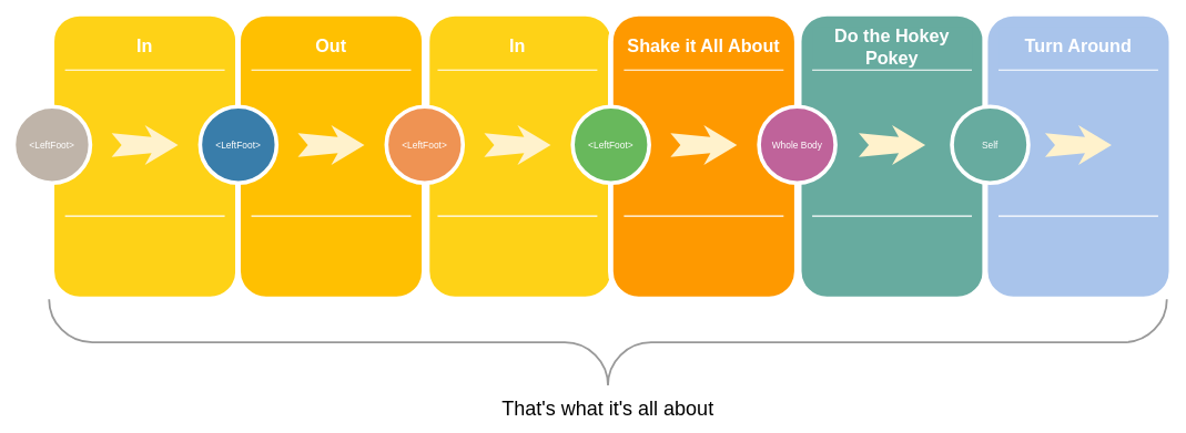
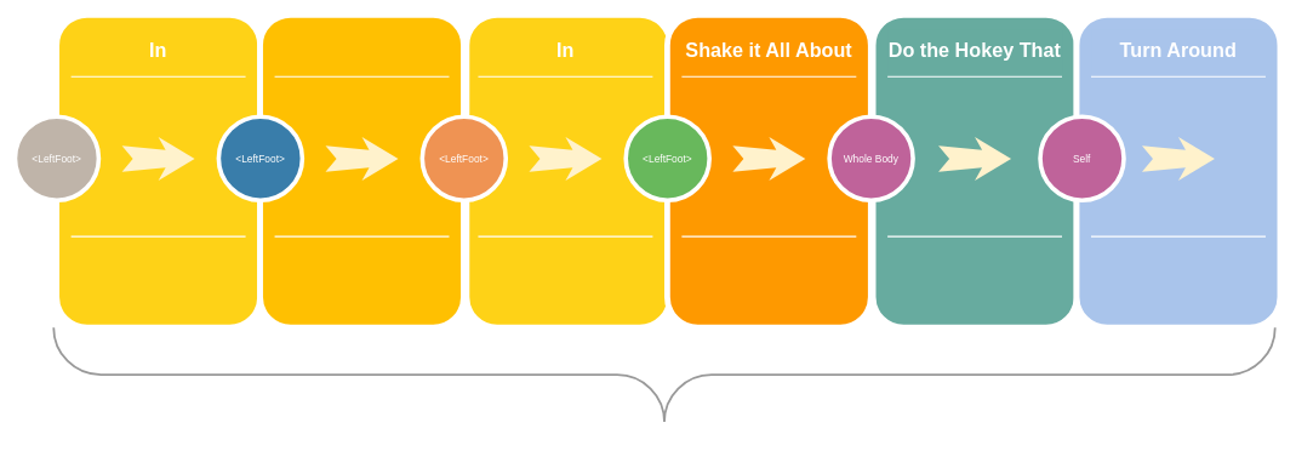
  <mxCell id="0" />
  <mxCell id="1" parent="0" />
  <mxCell id="2" value="" style="whiteSpace=wrap;html=1;rounded=1;shadow=0;strokeWidth=8;fontSize=20;align=center;fillColor=#67AB9F;strokeColor=#FFFFFF;" parent="1" vertex="1"><mxGeometry x="1200" y="20" width="280" height="430" as="geometry" /></mxCell>
- <mxCell id="3" value="Do the Hokey Pokey" style="text;html=1;strokeColor=none;fillColor=#67AB9F;align=center;verticalAlign=middle;whiteSpace=wrap;rounded=0;shadow=0;fontSize=27;fontColor=#FFFFFF;fontStyle=1" parent="1" vertex="1"><mxGeometry x="1220" y="40" width="240" height="60" as="geometry" /></mxCell>
+ <mxCell id="3" value="Do the Hokey That" style="text;html=1;strokeColor=none;fillColor=#67AB9F;align=center;verticalAlign=middle;whiteSpace=wrap;rounded=0;shadow=0;fontSize=27;fontColor=#FFFFFF;fontStyle=1" parent="1" vertex="1"><mxGeometry x="1220" y="40" width="240" height="60" as="geometry" /></mxCell>
  <mxCell id="4" value="" style="line;strokeWidth=2;html=1;rounded=0;shadow=0;fontSize=27;align=center;fillColor=#67AB9F;strokeColor=#FFFFFF;" parent="1" vertex="1"><mxGeometry x="1220" y="100" width="240" height="10" as="geometry" /></mxCell>
  <mxCell id="5" value="" style="line;strokeWidth=2;html=1;rounded=0;shadow=0;fontSize=27;align=center;fillColor=#67AB9F;strokeColor=#FFFFFF;" parent="1" vertex="1"><mxGeometry x="1220" y="320" width="240" height="10" as="geometry" /></mxCell>
  <mxCell id="6" value="" style="html=1;shadow=0;dashed=0;align=center;verticalAlign=middle;shape=mxgraph.arrows2.stylisedArrow;dy=0.6;dx=40;notch=15;feather=0.4;rounded=0;strokeWidth=1;fontSize=27;strokeColor=none;fillColor=#FFF2CC;" parent="1" vertex="1"><mxGeometry x="1290" y="188" width="100" height="60" as="geometry" /></mxCell>
  <mxCell id="7" value="" style="line;strokeWidth=2;html=1;rounded=0;shadow=0;fontSize=27;align=center;fillColor=none;strokeColor=#FFFFFF;" parent="1" vertex="1"><mxGeometry x="661" y="100" width="240" height="10" as="geometry" /></mxCell>
  <mxCell id="8" value="" style="line;strokeWidth=2;html=1;rounded=0;shadow=0;fontSize=27;align=center;fillColor=none;strokeColor=#FFFFFF;" parent="1" vertex="1"><mxGeometry x="661" y="320" width="240" height="10" as="geometry" /></mxCell>
  <mxCell id="9" value="" style="html=1;shadow=0;dashed=0;align=center;verticalAlign=middle;shape=mxgraph.arrows2.stylisedArrow;dy=0.6;dx=40;notch=15;feather=0.4;rounded=0;strokeWidth=1;fontSize=27;strokeColor=none;fillColor=#fff2cc;" parent="1" vertex="1"><mxGeometry x="731" y="188" width="100" height="60" as="geometry" /></mxCell>
  <mxCell id="10" value="" style="whiteSpace=wrap;html=1;rounded=1;shadow=0;strokeWidth=8;fontSize=20;align=center;fillColor=#FED217;strokeColor=#FFFFFF;" parent="1" vertex="1"><mxGeometry x="641" y="20" width="280" height="430" as="geometry" /></mxCell>
  <mxCell id="11" value="" style="whiteSpace=wrap;html=1;rounded=1;shadow=0;strokeWidth=8;fontSize=20;align=center;fillColor=#FED217;strokeColor=#FFFFFF;" parent="1" vertex="1"><mxGeometry x="77" y="20" width="280" height="430" as="geometry" /></mxCell>
  <mxCell id="12" value="In" style="text;html=1;strokeColor=none;fillColor=none;align=center;verticalAlign=middle;whiteSpace=wrap;rounded=0;shadow=0;fontSize=27;fontColor=#FFFFFF;fontStyle=1" parent="1" vertex="1"><mxGeometry x="77" y="40" width="280" height="60" as="geometry" /></mxCell>
  <mxCell id="13" value="" style="line;strokeWidth=2;html=1;rounded=0;shadow=0;fontSize=27;align=center;fillColor=none;strokeColor=#FFFFFF;" parent="1" vertex="1"><mxGeometry x="97" y="100" width="240" height="10" as="geometry" /></mxCell>
  <mxCell id="14" value="" style="line;strokeWidth=2;html=1;rounded=0;shadow=0;fontSize=27;align=center;fillColor=none;strokeColor=#FFFFFF;" parent="1" vertex="1"><mxGeometry x="97" y="320" width="240" height="10" as="geometry" /></mxCell>
  <mxCell id="15" value="&amp;lt;LeftFoot&amp;gt;" style="ellipse;whiteSpace=wrap;html=1;rounded=0;shadow=0;strokeWidth=6;fontSize=14;align=center;fillColor=#BFB4A9;strokeColor=#FFFFFF;fontColor=#FFFFFF;" parent="1" vertex="1"><mxGeometry x="20" y="160" width="115" height="115" as="geometry" /></mxCell>
  <mxCell id="16" value="" style="html=1;shadow=0;dashed=0;align=center;verticalAlign=middle;shape=mxgraph.arrows2.stylisedArrow;dy=0.6;dx=40;notch=15;feather=0.4;rounded=0;strokeWidth=1;fontSize=27;strokeColor=none;fillColor=#fff2cc;" parent="1" vertex="1"><mxGeometry x="167" y="188" width="100" height="60" as="geometry" /></mxCell>
  <mxCell id="17" value="" style="whiteSpace=wrap;html=1;rounded=1;shadow=0;strokeWidth=8;fontSize=20;align=center;fillColor=#FFC001;strokeColor=#FFFFFF;" parent="1" vertex="1"><mxGeometry x="357" y="20" width="280" height="430" as="geometry" /></mxCell>
- <mxCell id="18" value="Out" style="text;html=1;strokeColor=none;fillColor=none;align=center;verticalAlign=middle;whiteSpace=wrap;rounded=0;shadow=0;fontSize=27;fontColor=#FFFFFF;fontStyle=1" parent="1" vertex="1"><mxGeometry x="357" y="40" width="280" height="60" as="geometry" /></mxCell>
  <mxCell id="19" value="" style="line;strokeWidth=2;html=1;rounded=0;shadow=0;fontSize=27;align=center;fillColor=none;strokeColor=#FFFFFF;" parent="1" vertex="1"><mxGeometry x="377" y="100" width="240" height="10" as="geometry" /></mxCell>
  <mxCell id="20" value="" style="line;strokeWidth=2;html=1;rounded=0;shadow=0;fontSize=27;align=center;fillColor=none;strokeColor=#FFFFFF;" parent="1" vertex="1"><mxGeometry x="377" y="320" width="240" height="10" as="geometry" /></mxCell>
  <mxCell id="21" value="&amp;lt;LeftFoot&amp;gt;" style="ellipse;whiteSpace=wrap;html=1;rounded=0;shadow=0;strokeWidth=6;fontSize=14;align=center;fillColor=#397DAA;strokeColor=#FFFFFF;fontColor=#FFFFFF;" parent="1" vertex="1"><mxGeometry x="300" y="160" width="115" height="115" as="geometry" /></mxCell>
  <mxCell id="22" value="" style="html=1;shadow=0;dashed=0;align=center;verticalAlign=middle;shape=mxgraph.arrows2.stylisedArrow;dy=0.6;dx=40;notch=15;feather=0.4;rounded=0;strokeWidth=1;fontSize=27;strokeColor=none;fillColor=#fff2cc;" parent="1" vertex="1"><mxGeometry x="447" y="188" width="100" height="60" as="geometry" /></mxCell>
  <mxCell id="23" value="In" style="text;html=1;strokeColor=none;fillColor=none;align=center;verticalAlign=middle;whiteSpace=wrap;rounded=0;shadow=0;fontSize=27;fontColor=#FFFFFF;fontStyle=1" parent="1" vertex="1"><mxGeometry x="637" y="40" width="280" height="60" as="geometry" /></mxCell>
  <mxCell id="24" value="" style="line;strokeWidth=2;html=1;rounded=0;shadow=0;fontSize=27;align=center;fillColor=none;strokeColor=#FFFFFF;" parent="1" vertex="1"><mxGeometry x="657" y="100" width="240" height="10" as="geometry" /></mxCell>
  <mxCell id="25" value="" style="line;strokeWidth=2;html=1;rounded=0;shadow=0;fontSize=27;align=center;fillColor=none;strokeColor=#FFFFFF;" parent="1" vertex="1"><mxGeometry x="657" y="320" width="240" height="10" as="geometry" /></mxCell>
  <mxCell id="26" value="&amp;lt;LeftFoot&amp;gt;" style="ellipse;whiteSpace=wrap;html=1;rounded=0;shadow=0;strokeWidth=6;fontSize=14;align=center;fillColor=#EF9353;strokeColor=#FFFFFF;fontColor=#FFFFFF;" parent="1" vertex="1"><mxGeometry x="580" y="160" width="115" height="115" as="geometry" /></mxCell>
  <mxCell id="27" value="" style="html=1;shadow=0;dashed=0;align=center;verticalAlign=middle;shape=mxgraph.arrows2.stylisedArrow;dy=0.6;dx=40;notch=15;feather=0.4;rounded=0;strokeWidth=1;fontSize=27;strokeColor=none;fillColor=#fff2cc;" parent="1" vertex="1"><mxGeometry x="727" y="188" width="100" height="60" as="geometry" /></mxCell>
  <mxCell id="28" value="" style="whiteSpace=wrap;html=1;rounded=1;shadow=0;strokeWidth=8;fontSize=20;align=center;fillColor=#FE9900;strokeColor=#FFFFFF;" parent="1" vertex="1"><mxGeometry x="917" y="20" width="280" height="430" as="geometry" /></mxCell>
  <mxCell id="29" value="Shake it All About" style="text;html=1;strokeColor=none;fillColor=none;align=center;verticalAlign=middle;whiteSpace=wrap;rounded=0;shadow=0;fontSize=27;fontColor=#FFFFFF;fontStyle=1" parent="1" vertex="1"><mxGeometry x="917" y="40" width="280" height="60" as="geometry" /></mxCell>
  <mxCell id="30" value="" style="line;strokeWidth=2;html=1;rounded=0;shadow=0;fontSize=27;align=center;fillColor=none;strokeColor=#FFFFFF;" parent="1" vertex="1"><mxGeometry x="937" y="100" width="240" height="10" as="geometry" /></mxCell>
  <mxCell id="31" value="" style="line;strokeWidth=2;html=1;rounded=0;shadow=0;fontSize=27;align=center;fillColor=none;strokeColor=#FFFFFF;" parent="1" vertex="1"><mxGeometry x="937" y="320" width="240" height="10" as="geometry" /></mxCell>
  <mxCell id="32" value="&amp;lt;LeftFoot&amp;gt;" style="ellipse;whiteSpace=wrap;html=1;rounded=0;shadow=0;strokeWidth=6;fontSize=14;align=center;fillColor=#68B85C;strokeColor=#FFFFFF;fontColor=#FFFFFF;" parent="1" vertex="1"><mxGeometry x="860" y="160" width="115" height="115" as="geometry" /></mxCell>
  <mxCell id="33" value="" style="html=1;shadow=0;dashed=0;align=center;verticalAlign=middle;shape=mxgraph.arrows2.stylisedArrow;dy=0.6;dx=40;notch=15;feather=0.4;rounded=0;strokeWidth=1;fontSize=27;strokeColor=none;fillColor=#fff2cc;" parent="1" vertex="1"><mxGeometry x="1007" y="188" width="100" height="60" as="geometry" /></mxCell>
  <mxCell id="34" value="Whole Body" style="ellipse;whiteSpace=wrap;html=1;rounded=0;shadow=0;strokeWidth=6;fontSize=14;align=center;fillColor=#BF639A;strokeColor=#FFFFFF;fontColor=#FFFFFF;" parent="1" vertex="1"><mxGeometry x="1140" y="160" width="115" height="115" as="geometry" /></mxCell>
  <mxCell id="35" value="" style="whiteSpace=wrap;html=1;rounded=1;shadow=0;strokeWidth=8;fontSize=20;align=center;fillColor=#A9C4EB;strokeColor=#FFFFFF;" parent="1" vertex="1"><mxGeometry x="1480" y="20" width="280" height="430" as="geometry" /></mxCell>
  <mxCell id="36" value="Turn Around" style="text;html=1;strokeColor=none;fillColor=#A9C4EB;align=center;verticalAlign=middle;whiteSpace=wrap;rounded=0;shadow=0;fontSize=27;fontColor=#FFFFFF;fontStyle=1" parent="1" vertex="1"><mxGeometry x="1500" y="40" width="240" height="60" as="geometry" /></mxCell>
  <mxCell id="37" value="" style="line;strokeWidth=2;html=1;rounded=0;shadow=0;fontSize=27;align=center;fillColor=#A9C4EB;strokeColor=#FFFFFF;" parent="1" vertex="1"><mxGeometry x="1500" y="100" width="240" height="10" as="geometry" /></mxCell>
  <mxCell id="38" value="" style="line;strokeWidth=2;html=1;rounded=0;shadow=0;fontSize=27;align=center;fillColor=#A9C4EB;strokeColor=#FFFFFF;" parent="1" vertex="1"><mxGeometry x="1500" y="320" width="240" height="10" as="geometry" /></mxCell>
  <mxCell id="39" value="" style="html=1;shadow=0;dashed=0;align=center;verticalAlign=middle;shape=mxgraph.arrows2.stylisedArrow;dy=0.6;dx=40;notch=15;feather=0.4;rounded=0;strokeWidth=1;fontSize=27;strokeColor=none;fillColor=#FFF2CC;" parent="1" vertex="1"><mxGeometry x="1570" y="188" width="100" height="60" as="geometry" /></mxCell>
- <mxCell id="40" value="Self" style="ellipse;whiteSpace=wrap;html=1;rounded=0;shadow=0;strokeWidth=6;fontSize=14;align=center;fillColor=#67ab9f;strokeColor=#FFFFFF;fontColor=#FFFFFF;" parent="1" vertex="1"><mxGeometry x="1430" y="160" width="115" height="115" as="geometry" /></mxCell>
+ <mxCell id="40" value="Self" style="ellipse;whiteSpace=wrap;html=1;rounded=0;shadow=0;strokeWidth=6;fontSize=14;align=center;fillColor=#BF639A;strokeColor=#FFFFFF;fontColor=#FFFFFF;" parent="1" vertex="1"><mxGeometry x="1430" y="160" width="115" height="115" as="geometry" /></mxCell>
  <mxCell id="41" value="" style="verticalLabelPosition=bottom;shadow=0;dashed=0;align=center;html=1;verticalAlign=top;strokeWidth=3;shape=mxgraph.mockup.markup.curlyBrace;strokeColor=#999999;fillStyle=hatch;fillColor=#A9C4EB;rotation=-180;horizontal=1;" parent="1" vertex="1"><mxGeometry x="73" y="450" width="1680" height="130" as="geometry" /></mxCell>
- <mxCell id="42" value="That's what it's all about" style="text;html=1;strokeColor=none;fillColor=none;align=center;verticalAlign=middle;whiteSpace=wrap;rounded=0;labelBackgroundColor=none;fillStyle=hatch;fontSize=30;" parent="1" vertex="1"><mxGeometry x="73" y="600" width="1680" height="30" as="geometry" /></mxCell>
